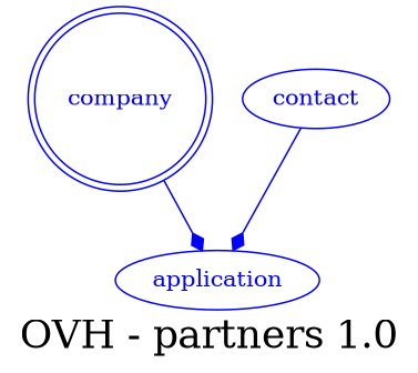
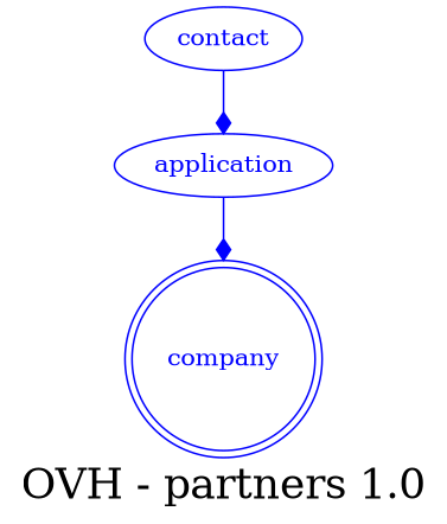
  digraph {
    fontsize=24
    label="OVH - partners 1.0"
    splines=true
    node [color=blue fontcolor=blue shape=ellipse]
    edge [arrowhead=diamond arrowtail=none color=blue fontcolor=blue]
    company [shape=doublecircle]
    application
    contact
-   company -> application
+   application -> company
    contact -> application
  }
